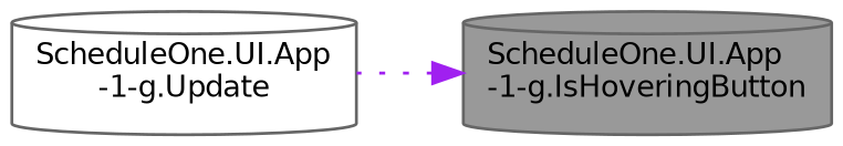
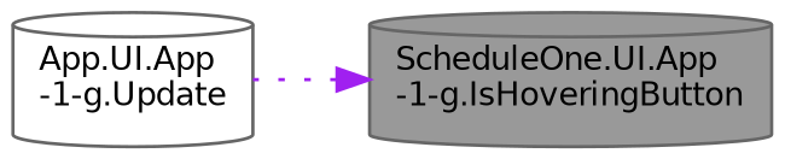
  digraph {
    rankdir=RL
    node [fontname=Helvetica fontsize=10 shape=cylinder style=filled]
    n1 [color=gray40 fillcolor=grey60 fontcolor=black height=0.2 label="ScheduleOne.UI.App\l-1-g.IsHoveringButton" width=0.4]
-   n2 [color=grey40 fillcolor=white height=0.2 label="ScheduleOne.UI.App\l-1-g.Update" width=0.4]
+   n2 [color=grey40 fillcolor=white height=0.2 label="App.UI.App\l-1-g.Update" width=0.4]
    n1 -> n2 [color=purple dir=back fontname=Helvetica fontsize=10 labelfontname=Helvetica labelfontsize=10 style=dotted]
  }
